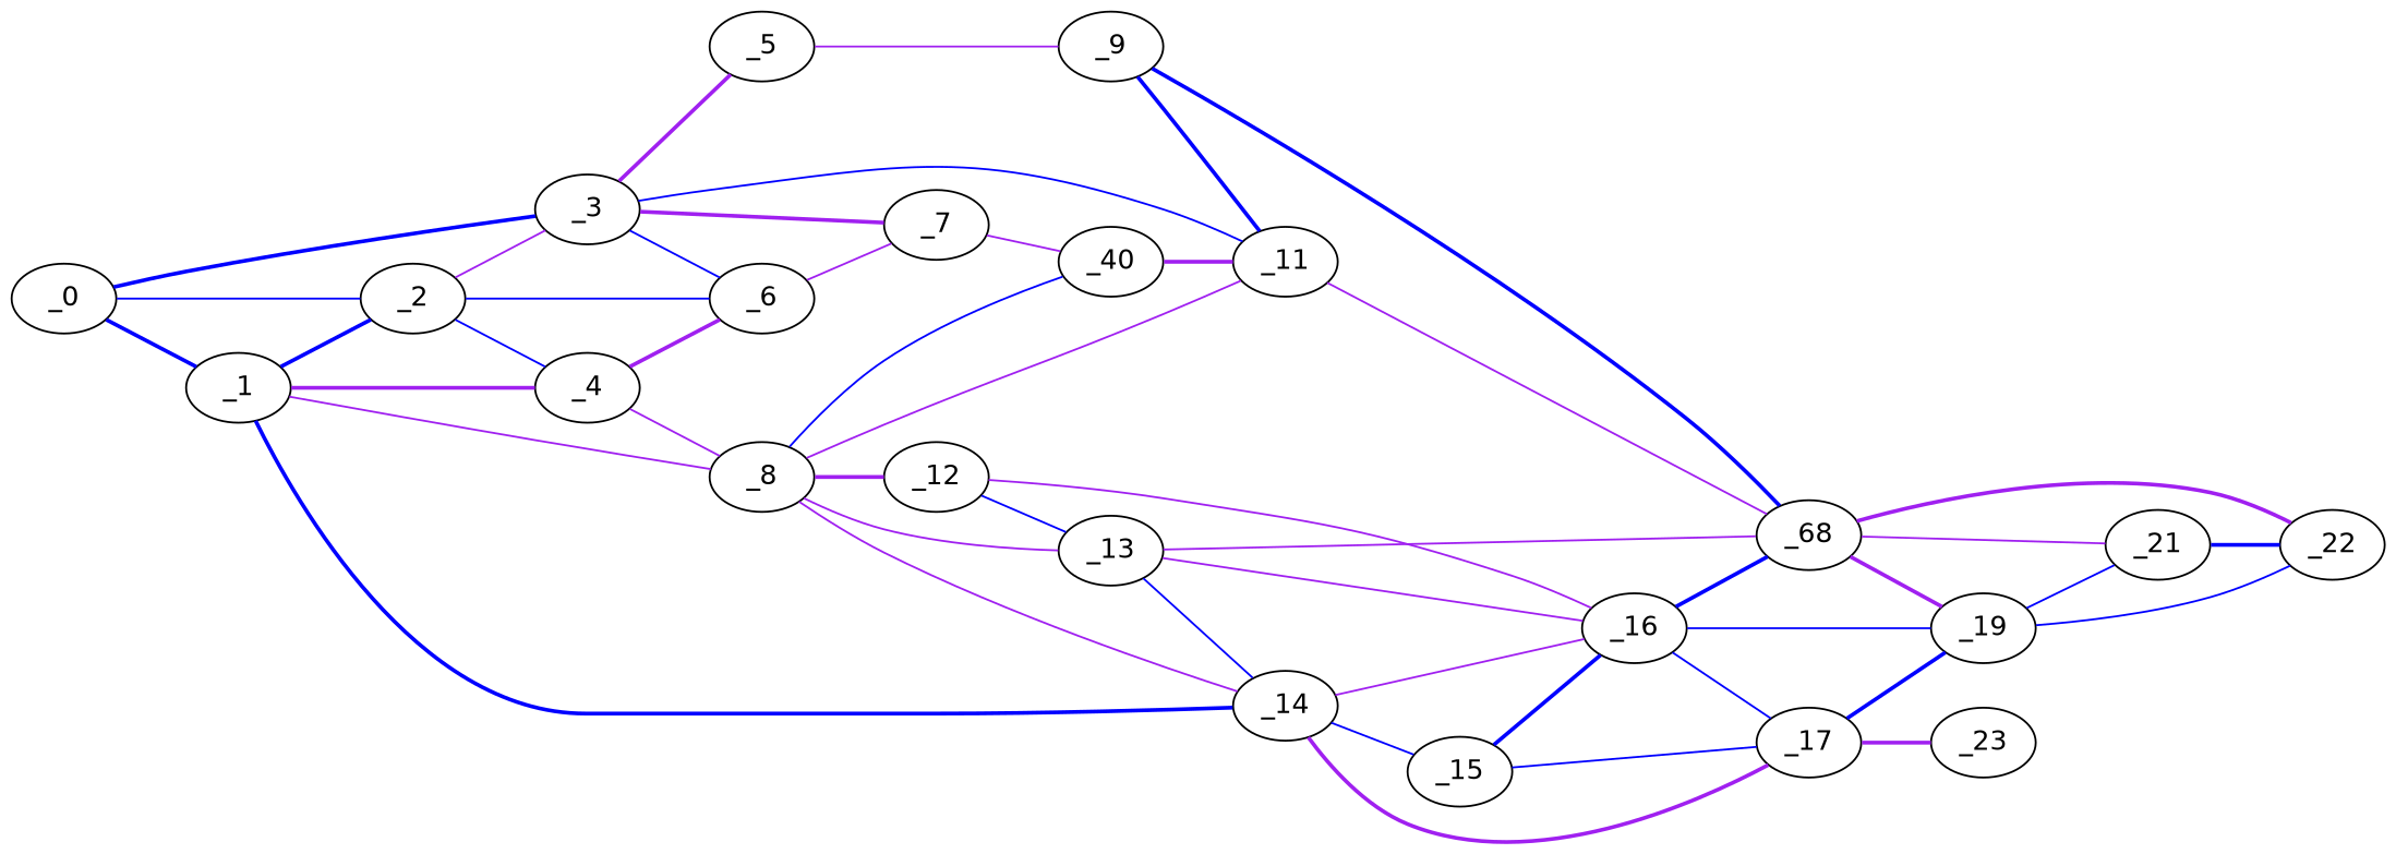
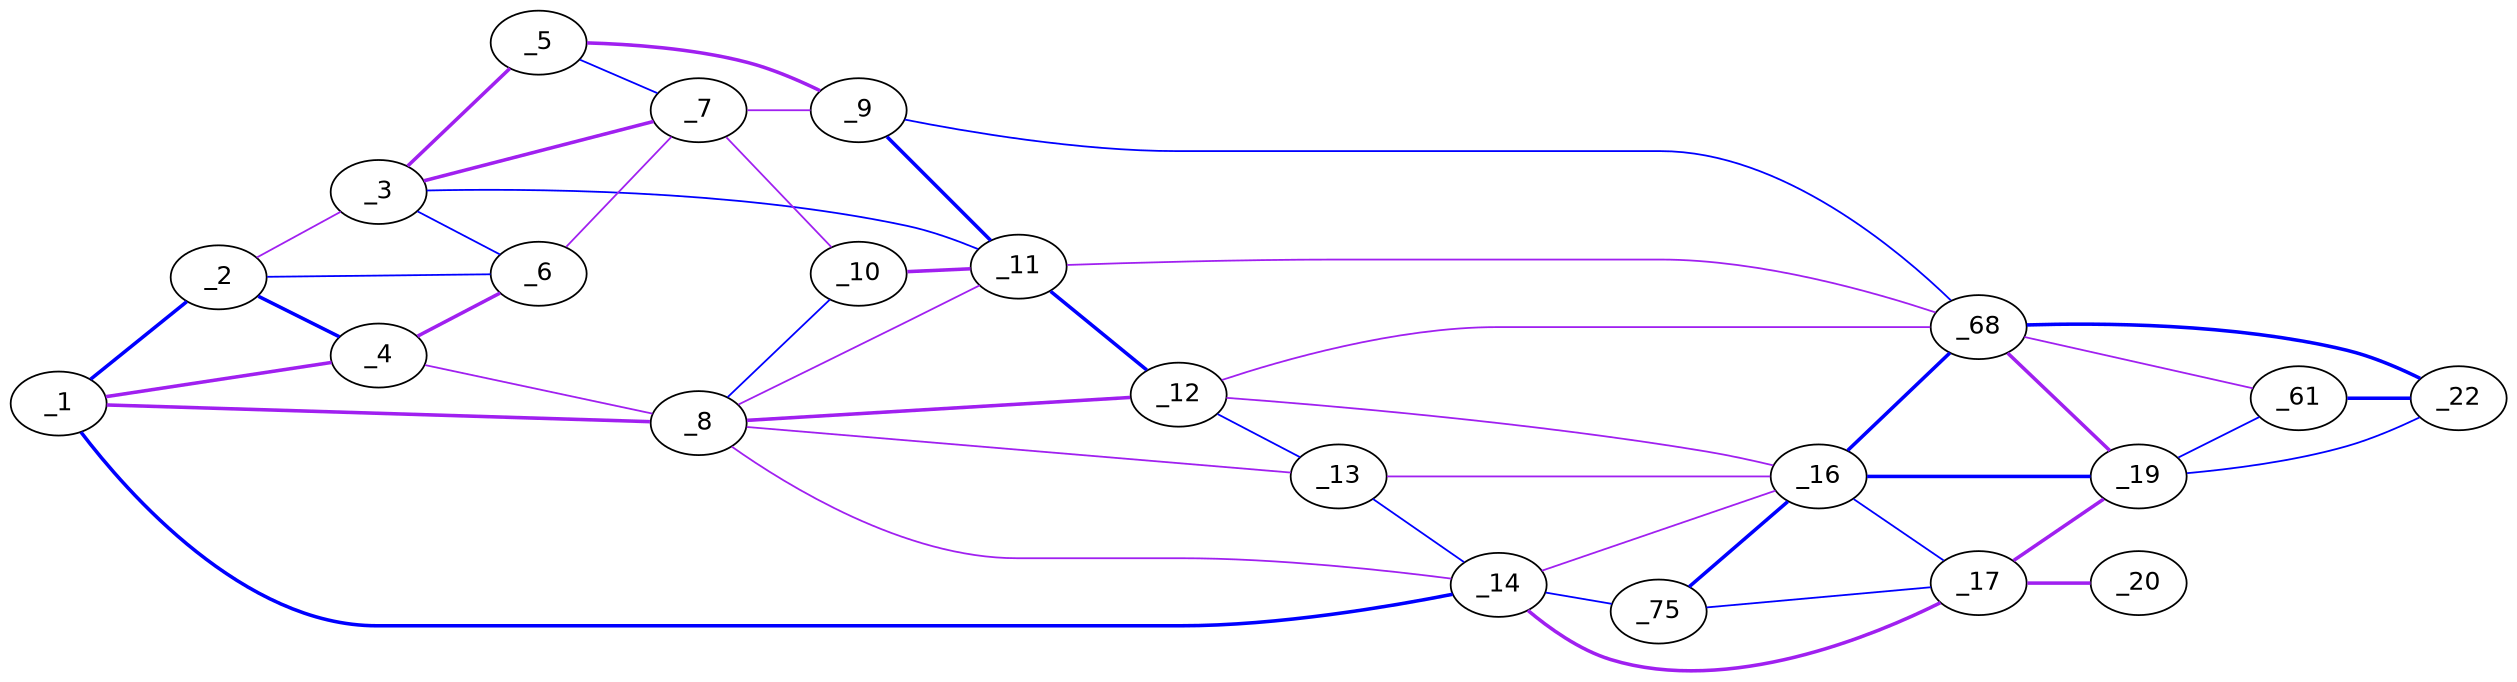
  graph {
    fontname="DejaVu Sans"
    rankdir=LR
    node [fontname="DejaVu Sans" x=38 y=49]
    edge [color=blue fontname="DejaVu Sans" style=solid valence=2]
-   _0 [x=4]
    _1 [x=9 y=59]
    _2 [x=16 y=42]
    _3 [x=21 y=17]
    _4 [x=26 y=46]
    _8 [y=62]
    _14 [x=58 y=100]
    _6 [x=31 y=42]
    _5 [x=29 y=11]
    _7 [y=30]
    _11 [x=53 y=43]
-   _10 [x=42 y=38 label=_40]
+   _10 [x=42 y=38]
    _12 [x=56]
    _13 [x=57 y=76]
    _16 [x=69 y=79]
-   _15 [x=68 y=102]
+   _15 [x=68 y=102 label=_75]
    _17 [x=98 y=110]
    _9 [x=39 y=13]
    n19 [label=_68 x=111 y=63]
    _19 [x=111 y=84]
-   _20 [x=112 y=101 label=_23]
-   _21 [x=117 y=76]
+   _20 [x=112 y=101]
+   _21 [x=117 y=76 label=_61]
    _22 [x=123 y=83]
-   _0 -- _1 [style=bold valence=1]
-   _0 -- _2
-   _0 -- _3 [style=bold valence=1]
    _1 -- _2 [style=bold]
    _1 -- _4 [color=purple style=bold]
-   _1 -- _8 [color=purple]
+   _1 -- _8 [color=purple style=bold]
    _1 -- _14 [style=bold valence=1]
    _2 -- _3 [color=purple]
-   _2 -- _4
+   _2 -- _4 [style=bold]
    _2 -- _6 [valence=1]
    _3 -- _6
    _3 -- _5 [color=purple style=bold valence=1]
    _3 -- _7 [color=purple style=bold]
    _3 -- _11
    _4 -- _8 [color=purple]
    _4 -- _6 [color=purple style=bold]
    _8 -- _14 [color=purple valence=1]
    _8 -- _11 [color=purple]
    _8 -- _10
    _8 -- _12 [color=purple style=bold]
    _8 -- _13 [color=purple]
    _14 -- _16 [color=purple valence=1]
    _14 -- _15
    _14 -- _17 [color=purple style=bold valence=1]
    _6 -- _7 [color=purple valence=1]
-   _5 -- _9 [color=purple valence=1]
+   _5 -- _7 [valence=1]
+   _5 -- _9 [color=purple style=bold valence=1]
    _7 -- _10 [color=purple]
+   _7 -- _9 [color=purple]
+   _11 -- _12 [style=bold valence=1]
    _11 -- n19 [color=purple]
    _10 -- _11 [color=purple style=bold valence=1]
    _12 -- _13
    _12 -- _16 [color=purple]
-   _13 -- n19 [color=purple]
+   _12 -- n19 [color=purple]
    _13 -- _14
    _13 -- _16 [color=purple]
    _16 -- _17 [valence=1]
    _16 -- n19 [style=bold]
-   _16 -- _19 [valence=1]
+   _16 -- _19 [style=bold valence=1]
    _15 -- _16 [style=bold]
    _15 -- _17 [valence=1]
-   _17 -- _19 [style=bold]
+   _17 -- _19 [color=purple style=bold]
    _17 -- _20 [color=purple style=bold valence=1]
    _9 -- _11 [style=bold]
-   _9 -- n19 [style=bold valence=1]
+   _9 -- n19 [valence=1]
    n19 -- _19 [color=purple style=bold]
    n19 -- _21 [color=purple valence=1]
-   n19 -- _22 [color=purple style=bold valence=1]
+   n19 -- _22 [style=bold valence=1]
    _19 -- _21
    _19 -- _22 [valence=1]
    _21 -- _22 [style=bold]
  }
